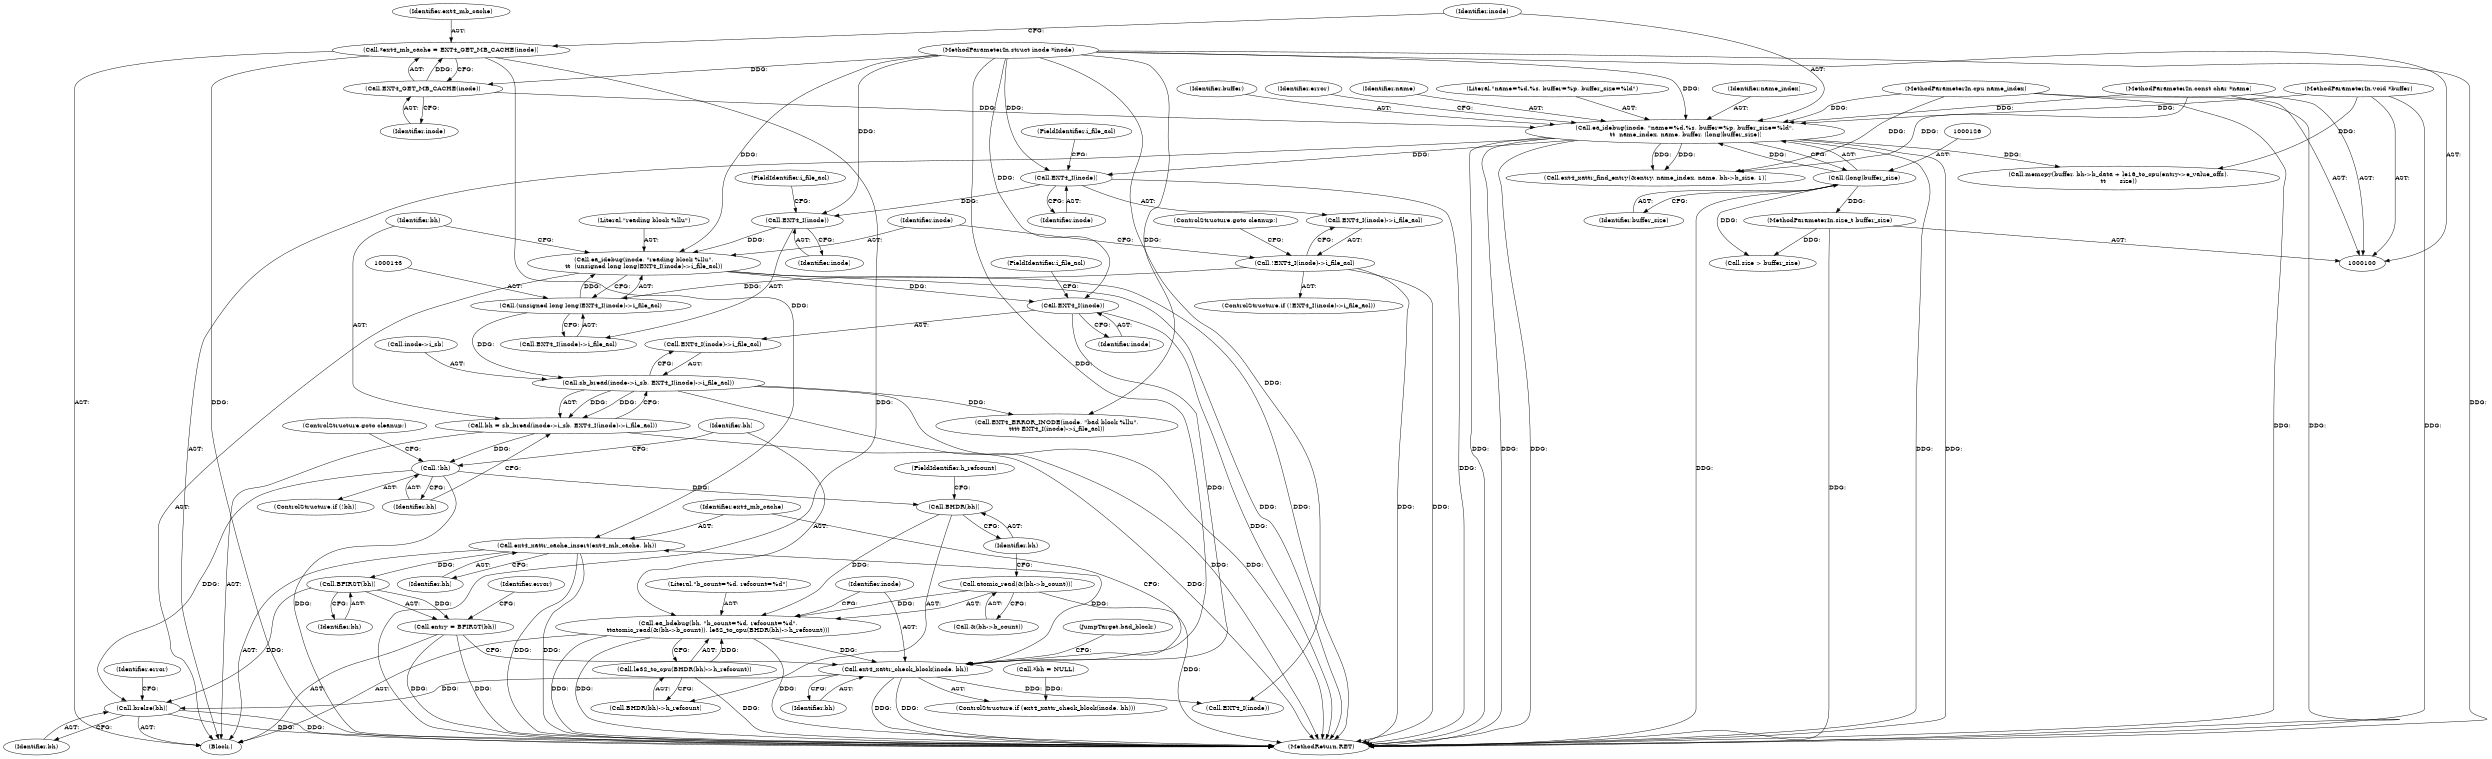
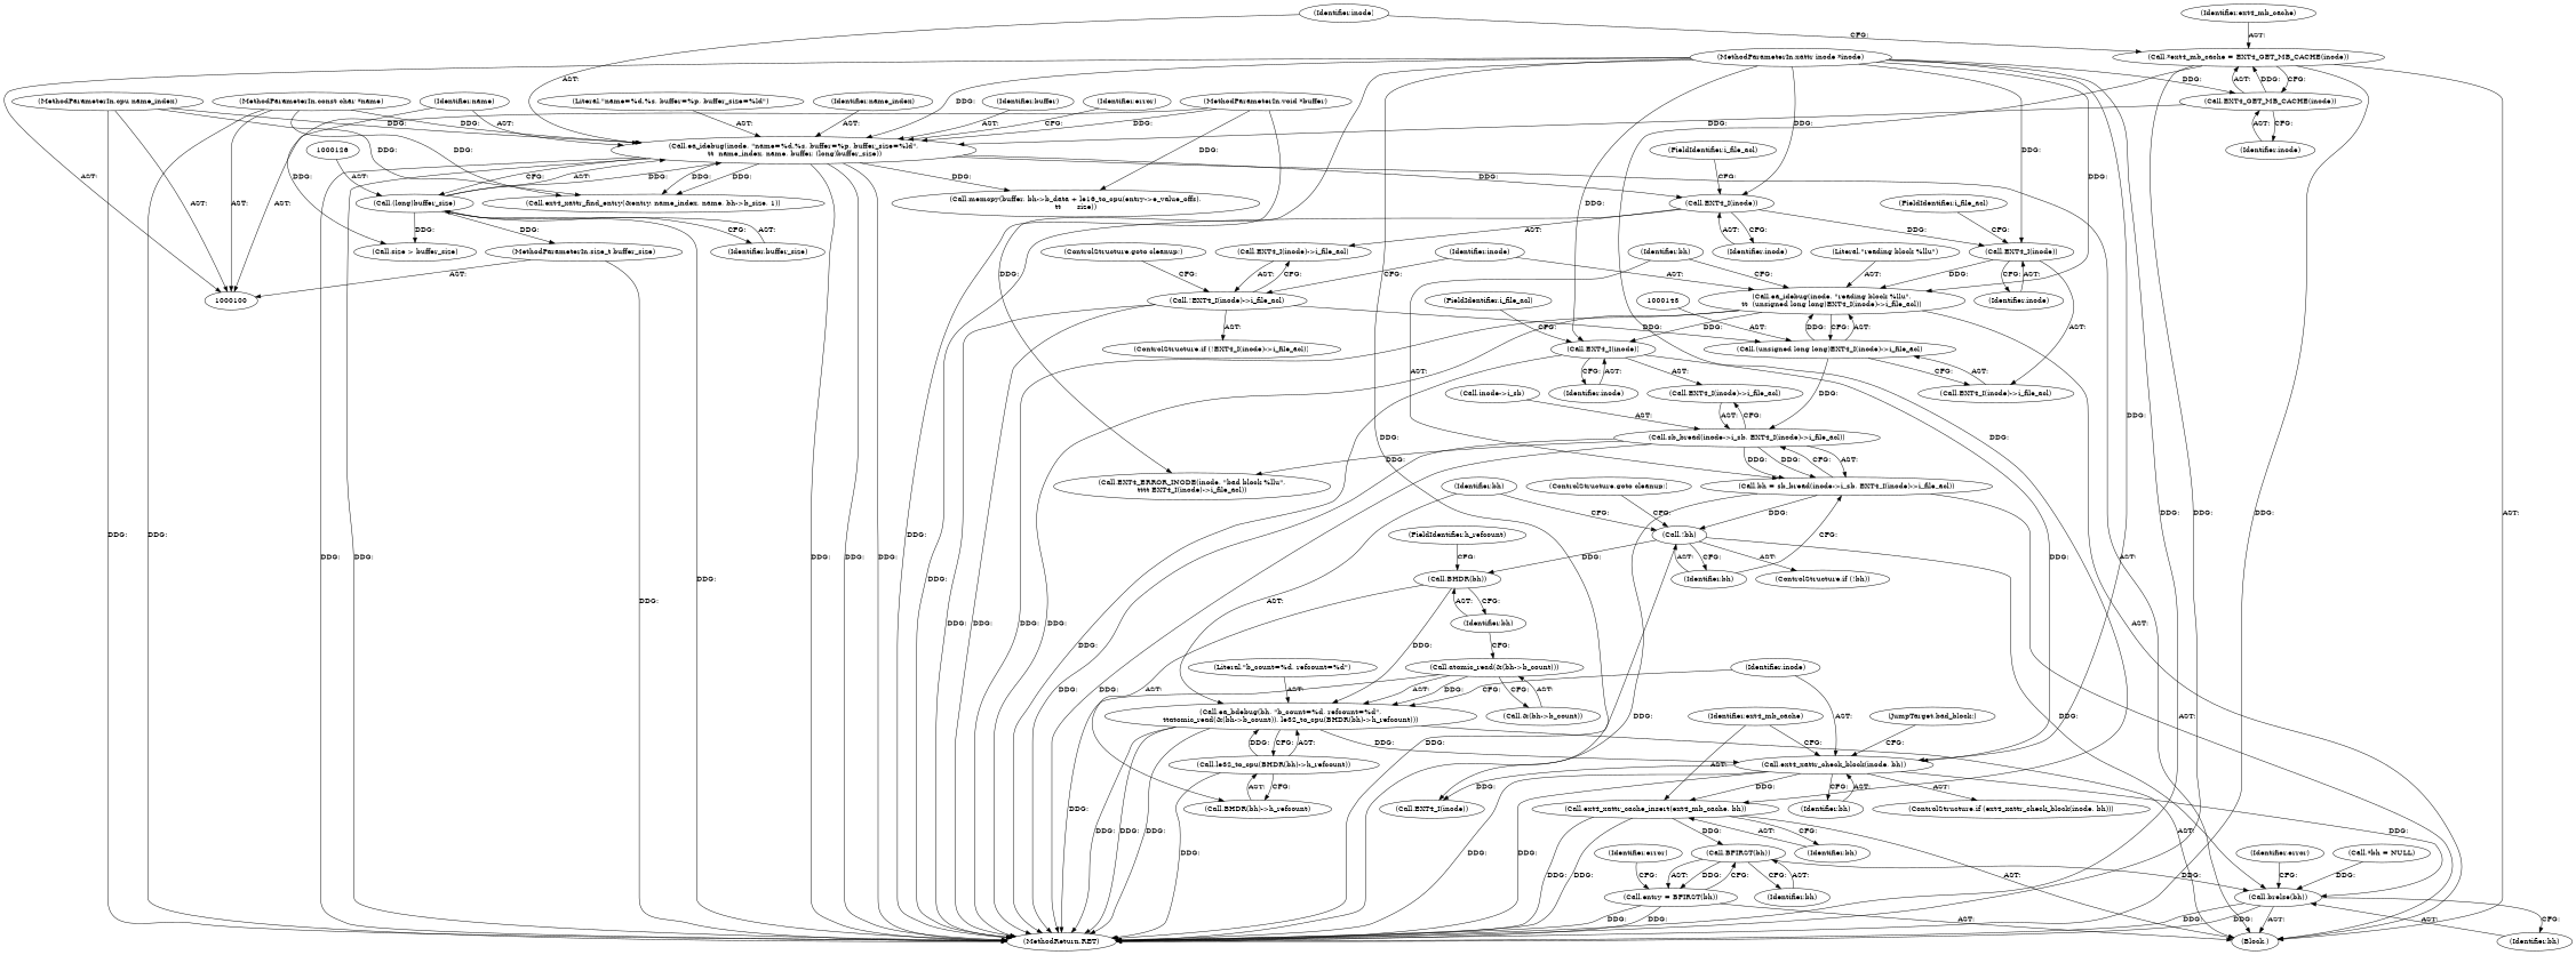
  digraph {
    n1 [label="(Call,ext4_xattr_cache_insert(ext4_mb_cache, bh))"]
    n2 [label="(Call,BFIRST(bh))"]
    n3 [label="(MethodReturn,RET)"]
    n4 [label="(Block,)"]
    n5 [label="(Identifier,bh)"]
    n6 [label="(Call,brelse(bh))"]
    n7 [label="(Call,entry = BFIRST(bh))"]
    n8 [label="(Identifier,bh)"]
    n9 [label="(Call,*ext4_mb_cache = EXT4_GET_MB_CACHE(inode))"]
    n10 [label="(Call,EXT4_GET_MB_CACHE(inode))"]
    n11 [label="(Call,ea_idebug(inode, \"name=%d.%s, buffer=%p, buffer_size=%ld\",\n \t\t  name_index, name, buffer, (long)buffer_size))"]
    n12 [label="(Identifier,inode)"]
    n13 [label="(Call,EXT4_I(inode))"]
    n14 [label="(Call,(long)buffer_size)"]
    n15 [label="(Call,ext4_xattr_find_entry(&entry, name_index, name, bh->b_size, 1))"]
    n16 [label="(Call,memcpy(buffer, bh->b_data + le16_to_cpu(entry->e_value_offs),\n\t\t       size))"]
-   n17 [label="(MethodParameterIn,struct inode *inode)"]
+   n17 [label="(MethodParameterIn,xattr inode *inode)"]
    n18 [label="(Call,ext4_xattr_check_block(inode, bh))"]
    n19 [label="(Call,EXT4_I(inode))"]
    n20 [label="(Call,ea_idebug(inode, \"reading block %llu\",\n\t\t  (unsigned long long)EXT4_I(inode)->i_file_acl))"]
    n21 [label="(Call,EXT4_I(inode))"]
    n22 [label="(Call,EXT4_I(inode))"]
    n23 [label="(Call,EXT4_ERROR_INODE(inode, \"bad block %llu\",\n\t\t\t\t EXT4_I(inode)->i_file_acl))"]
    1000100
    n25 [label="(ControlStructure,if (ext4_xattr_check_block(inode, bh)))"]
    n26 [label="(Identifier,bh)"]
    n27 [label="(Identifier,inode)"]
    n28 [label="(Call,EXT4_I(inode)->i_file_acl)"]
    n29 [label="(Call,(unsigned long long)EXT4_I(inode)->i_file_acl)"]
    n30 [label="(Identifier,inode)"]
    n31 [label="(Call,EXT4_I(inode)->i_file_acl)"]
    n32 [label="(Identifier,inode)"]
    n33 [label="(Call,EXT4_I(inode)->i_file_acl)"]
    n34 [label="(Identifier,bh)"]
    n35 [label="(Call,sb_bread(inode->i_sb, EXT4_I(inode)->i_file_acl))"]
    n36 [label="(Call,!EXT4_I(inode)->i_file_acl)"]
    n37 [label="(Identifier,buffer_size)"]
    n38 [label="(Call,size > buffer_size)"]
    n39 [label="(MethodParameterIn,size_t buffer_size)"]
    n40 [label="(MethodParameterIn,cpu name_index)"]
    n41 [label="(MethodParameterIn,const char *name)"]
    n42 [label="(MethodParameterIn,void *buffer)"]
    n43 [label="(Call,bh = sb_bread(inode->i_sb, EXT4_I(inode)->i_file_acl))"]
    n44 [label="(ControlStructure,if (!EXT4_I(inode)->i_file_acl))"]
    n45 [label="(Call,ea_bdebug(bh, \"b_count=%d, refcount=%d\",\n\t\tatomic_read(&(bh->b_count)), le32_to_cpu(BHDR(bh)->h_refcount)))"]
    n46 [label="(Call,le32_to_cpu(BHDR(bh)->h_refcount))"]
    n47 [label="(Call,BHDR(bh)->h_refcount)"]
    n48 [label="(Call,BHDR(bh))"]
    n49 [label="(Identifier,bh)"]
    n50 [label="(Call,atomic_read(&(bh->b_count)))"]
    n51 [label="(Call,!bh)"]
    n52 [label="(Identifier,bh)"]
    n53 [label="(ControlStructure,if (!bh))"]
    n54 [label="(Call,&(bh->b_count))"]
    n55 [label="(Identifier,name_index)"]
    n56 [label="(Call,inode->i_sb)"]
    n57 [label="(Identifier,inode)"]
    n58 [label="(FieldIdentifier,i_file_acl)"]
    n59 [label="(Identifier,ext4_mb_cache)"]
    n60 [label="(Identifier,error)"]
    n61 [label="(JumpTarget,bad_block:)"]
    n62 [label="(FieldIdentifier,i_file_acl)"]
    n63 [label="(Literal,\"reading block %llu\")"]
    n64 [label="(Identifier,inode)"]
    n65 [label="(Identifier,inode)"]
    n66 [label="(ControlStructure,goto cleanup;)"]
    n67 [label="(FieldIdentifier,i_file_acl)"]
    n68 [label="(ControlStructure,goto cleanup;)"]
    n69 [label="(Literal,\"b_count=%d, refcount=%d\")"]
    n70 [label="(Call,*bh = NULL)"]
    n71 [label="(Identifier,buffer)"]
    n72 [label="(Identifier,error)"]
    n73 [label="(Identifier,name)"]
    n74 [label="(Identifier,bh)"]
    n75 [label="(Identifier,bh)"]
    n76 [label="(Identifier,ext4_mb_cache)"]
    n77 [label="(Identifier,error)"]
    n78 [label="(FieldIdentifier,h_refcount)"]
    n79 [label="(Literal,\"name=%d.%s, buffer=%p, buffer_size=%ld\")"]
    1000126
    1000143
    n1 -> n2 [label="DDG: "]
    n1 -> n3 [label="DDG: "]
    n1 -> n3 [label="DDG: "]
    n1 -> n4 [label="AST: "]
    n1 -> n5 [label="CFG: "]
    n2 -> n6 [label="DDG: "]
    n2 -> n7 [label="AST: "]
    n2 -> n7 [label="DDG: "]
    n2 -> n8 [label="CFG: "]
    n5 -> n1 [label="AST: "]
    n6 -> n3 [label="DDG: "]
    n6 -> n3 [label="DDG: "]
    n6 -> n4 [label="AST: "]
    n6 -> n34 [label="CFG: "]
-   n7 -> n18 [label="CFG: "]
+   n7 -> n2 [label="CFG: "]
    n7 -> n3 [label="DDG: "]
    n7 -> n3 [label="DDG: "]
    n7 -> n4 [label="AST: "]
    n8 -> n2 [label="AST: "]
    n9 -> n1 [label="DDG: "]
    n9 -> n3 [label="DDG: "]
    n9 -> n3 [label="DDG: "]
    n9 -> n4 [label="AST: "]
    n9 -> n10 [label="CFG: "]
    n10 -> n9 [label="AST: "]
    n10 -> n9 [label="DDG: "]
    n10 -> n11 [label="DDG: "]
    n10 -> n12 [label="CFG: "]
    n11 -> n3 [label="DDG: "]
    n11 -> n3 [label="DDG: "]
    n11 -> n3 [label="DDG: "]
    n11 -> n3 [label="DDG: "]
    n11 -> n3 [label="DDG: "]
    n11 -> n4 [label="AST: "]
    n11 -> n13 [label="DDG: "]
    n11 -> n14 [label="CFG: "]
    n11 -> n15 [label="DDG: "]
    n11 -> n15 [label="DDG: "]
    n11 -> n16 [label="DDG: "]
    n12 -> n10 [label="AST: "]
    n13 -> n3 [label="DDG: "]
    n13 -> n21 [label="DDG: "]
    n13 -> n32 [label="CFG: "]
    n13 -> n33 [label="AST: "]
    n14 -> n3 [label="DDG: "]
    n14 -> n11 [label="AST: "]
    n14 -> n11 [label="DDG: "]
    n14 -> n37 [label="CFG: "]
    n14 -> n38 [label="DDG: "]
    n14 -> n39 [label="DDG: "]
    n17 -> n3 [label="DDG: "]
    n17 -> n10 [label="DDG: "]
    n17 -> n11 [label="DDG: "]
    n17 -> n13 [label="DDG: "]
    n17 -> n18 [label="DDG: "]
    n17 -> n19 [label="DDG: "]
    n17 -> n20 [label="DDG: "]
    n17 -> n21 [label="DDG: "]
    n17 -> n22 [label="DDG: "]
    n17 -> n23 [label="DDG: "]
    n17 -> 1000100 [label="AST: "]
    n18 -> n1 [label="DDG: "]
    n18 -> n3 [label="DDG: "]
    n18 -> n3 [label="DDG: "]
    n18 -> n6 [label="DDG: "]
    n18 -> n22 [label="DDG: "]
    n18 -> n25 [label="AST: "]
    n18 -> n26 [label="CFG: "]
    n19 -> n3 [label="DDG: "]
    n19 -> n18 [label="DDG: "]
    n19 -> n27 [label="CFG: "]
    n19 -> n28 [label="AST: "]
    n20 -> n3 [label="DDG: "]
    n20 -> n3 [label="DDG: "]
    n20 -> n4 [label="AST: "]
    n20 -> n19 [label="DDG: "]
    n20 -> n29 [label="CFG: "]
    n21 -> n20 [label="DDG: "]
    n21 -> n30 [label="CFG: "]
    n21 -> n31 [label="AST: "]
    n26 -> n18 [label="AST: "]
    n27 -> n19 [label="AST: "]
    n28 -> n35 [label="AST: "]
    n29 -> n20 [label="AST: "]
    n29 -> n20 [label="DDG: "]
    n29 -> n31 [label="CFG: "]
    n29 -> n35 [label="DDG: "]
    n30 -> n21 [label="AST: "]
    n31 -> n29 [label="AST: "]
    n32 -> n13 [label="AST: "]
    n33 -> n36 [label="AST: "]
    n34 -> n6 [label="AST: "]
    n35 -> n3 [label="DDG: "]
    n35 -> n3 [label="DDG: "]
    n35 -> n23 [label="DDG: "]
    n35 -> n28 [label="CFG: "]
    n35 -> n43 [label="AST: "]
    n35 -> n43 [label="DDG: "]
    n35 -> n43 [label="DDG: "]
    n36 -> n3 [label="DDG: "]
    n36 -> n3 [label="DDG: "]
    n36 -> n29 [label="DDG: "]
    n36 -> n33 [label="CFG: "]
    n36 -> n44 [label="AST: "]
    n37 -> n14 [label="AST: "]
    n39 -> n3 [label="DDG: "]
    n39 -> 1000100 [label="AST: "]
-   n39 -> n38 [label="DDG: "]
+   n73 -> n38 [label="DDG: "]
    n40 -> n3 [label="DDG: "]
    n40 -> n11 [label="DDG: "]
    n40 -> n15 [label="DDG: "]
    n40 -> 1000100 [label="AST: "]
    n41 -> n3 [label="DDG: "]
    n41 -> n11 [label="DDG: "]
    n41 -> n15 [label="DDG: "]
    n41 -> 1000100 [label="AST: "]
    n42 -> n3 [label="DDG: "]
    n42 -> n11 [label="DDG: "]
    n42 -> n16 [label="DDG: "]
    n42 -> 1000100 [label="AST: "]
    n43 -> n3 [label="DDG: "]
    n43 -> n4 [label="AST: "]
    n43 -> n35 [label="CFG: "]
    n43 -> n51 [label="DDG: "]
    n45 -> n3 [label="DDG: "]
    n45 -> n3 [label="DDG: "]
    n45 -> n3 [label="DDG: "]
    n45 -> n4 [label="AST: "]
    n45 -> n18 [label="DDG: "]
    n45 -> n46 [label="CFG: "]
    n46 -> n3 [label="DDG: "]
    n46 -> n45 [label="AST: "]
    n46 -> n45 [label="DDG: "]
    n46 -> n47 [label="CFG: "]
    n47 -> n46 [label="AST: "]
    n48 -> n45 [label="DDG: "]
    n48 -> n47 [label="AST: "]
    n48 -> n49 [label="CFG: "]
    n49 -> n48 [label="AST: "]
    n49 -> n50 [label="CFG: "]
    n50 -> n3 [label="DDG: "]
    n50 -> n45 [label="AST: "]
    n50 -> n45 [label="DDG: "]
    n50 -> n54 [label="CFG: "]
    n51 -> n3 [label="DDG: "]
    n51 -> n6 [label="DDG: "]
    n51 -> n48 [label="DDG: "]
    n51 -> n52 [label="CFG: "]
    n51 -> n53 [label="AST: "]
    n52 -> n43 [label="CFG: "]
    n52 -> n51 [label="AST: "]
    n54 -> n50 [label="AST: "]
    n55 -> n11 [label="AST: "]
    n56 -> n35 [label="AST: "]
    n57 -> n18 [label="AST: "]
    n57 -> n45 [label="CFG: "]
    n58 -> n13 [label="CFG: "]
    n59 -> n1 [label="AST: "]
    n59 -> n18 [label="CFG: "]
    n60 -> n6 [label="CFG: "]
    n61 -> n18 [label="CFG: "]
    n62 -> n19 [label="CFG: "]
    n63 -> n20 [label="AST: "]
    n64 -> n20 [label="AST: "]
    n64 -> n36 [label="CFG: "]
    n65 -> n9 [label="CFG: "]
    n65 -> n11 [label="AST: "]
    n66 -> n51 [label="CFG: "]
    n67 -> n21 [label="CFG: "]
    n68 -> n36 [label="CFG: "]
    n69 -> n45 [label="AST: "]
-   n70 -> n25 [label="DDG: "]
+   n70 -> n6 [label="DDG: "]
    n71 -> n11 [label="AST: "]
    n72 -> n11 [label="CFG: "]
    n73 -> n11 [label="AST: "]
    n74 -> n45 [label="AST: "]
    n74 -> n51 [label="CFG: "]
    n75 -> n20 [label="CFG: "]
    n75 -> n43 [label="AST: "]
    n76 -> n9 [label="AST: "]
    n77 -> n7 [label="CFG: "]
    n78 -> n48 [label="CFG: "]
    n79 -> n11 [label="AST: "]
    1000126 -> n14 [label="AST: "]
    1000143 -> n29 [label="AST: "]
  }
